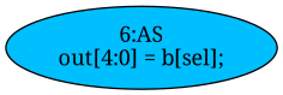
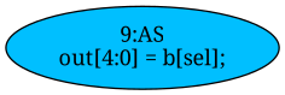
  strict digraph {
    fontname="Noto Serif"
-   n1 [ast="<pyverilog.vparser.ast.Assign object at 0x7f97f43db510>" def_var="['out']" fillcolor=deepskyblue label="6:AS\nout[4:0] = b[sel];" statements="[]" style=filled typ=Assign use_var="['b', 'sel']" fontname="Noto Serif"]
+   n1 [ast="<pyverilog.vparser.ast.Assign object at 0x7f97f43db510>" def_var="['out']" fillcolor=deepskyblue label="9:AS\nout[4:0] = b[sel];" statements="[]" style=filled typ=Assign use_var="['b', 'sel']" fontname="Noto Serif"]
  }
